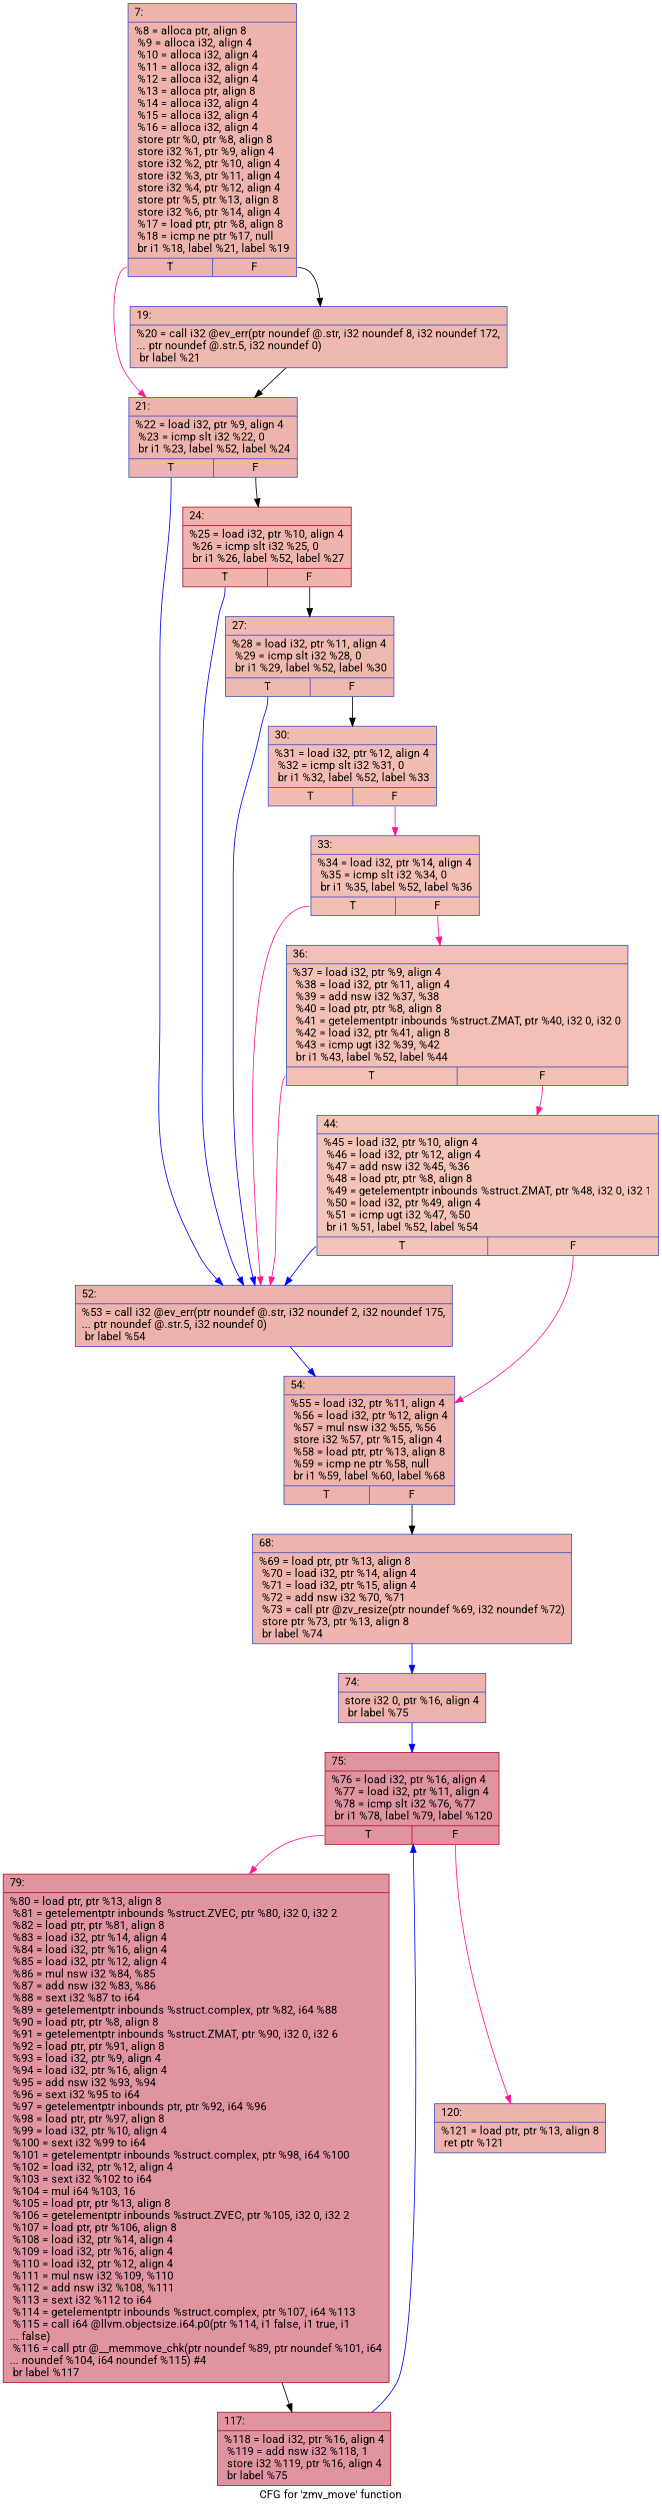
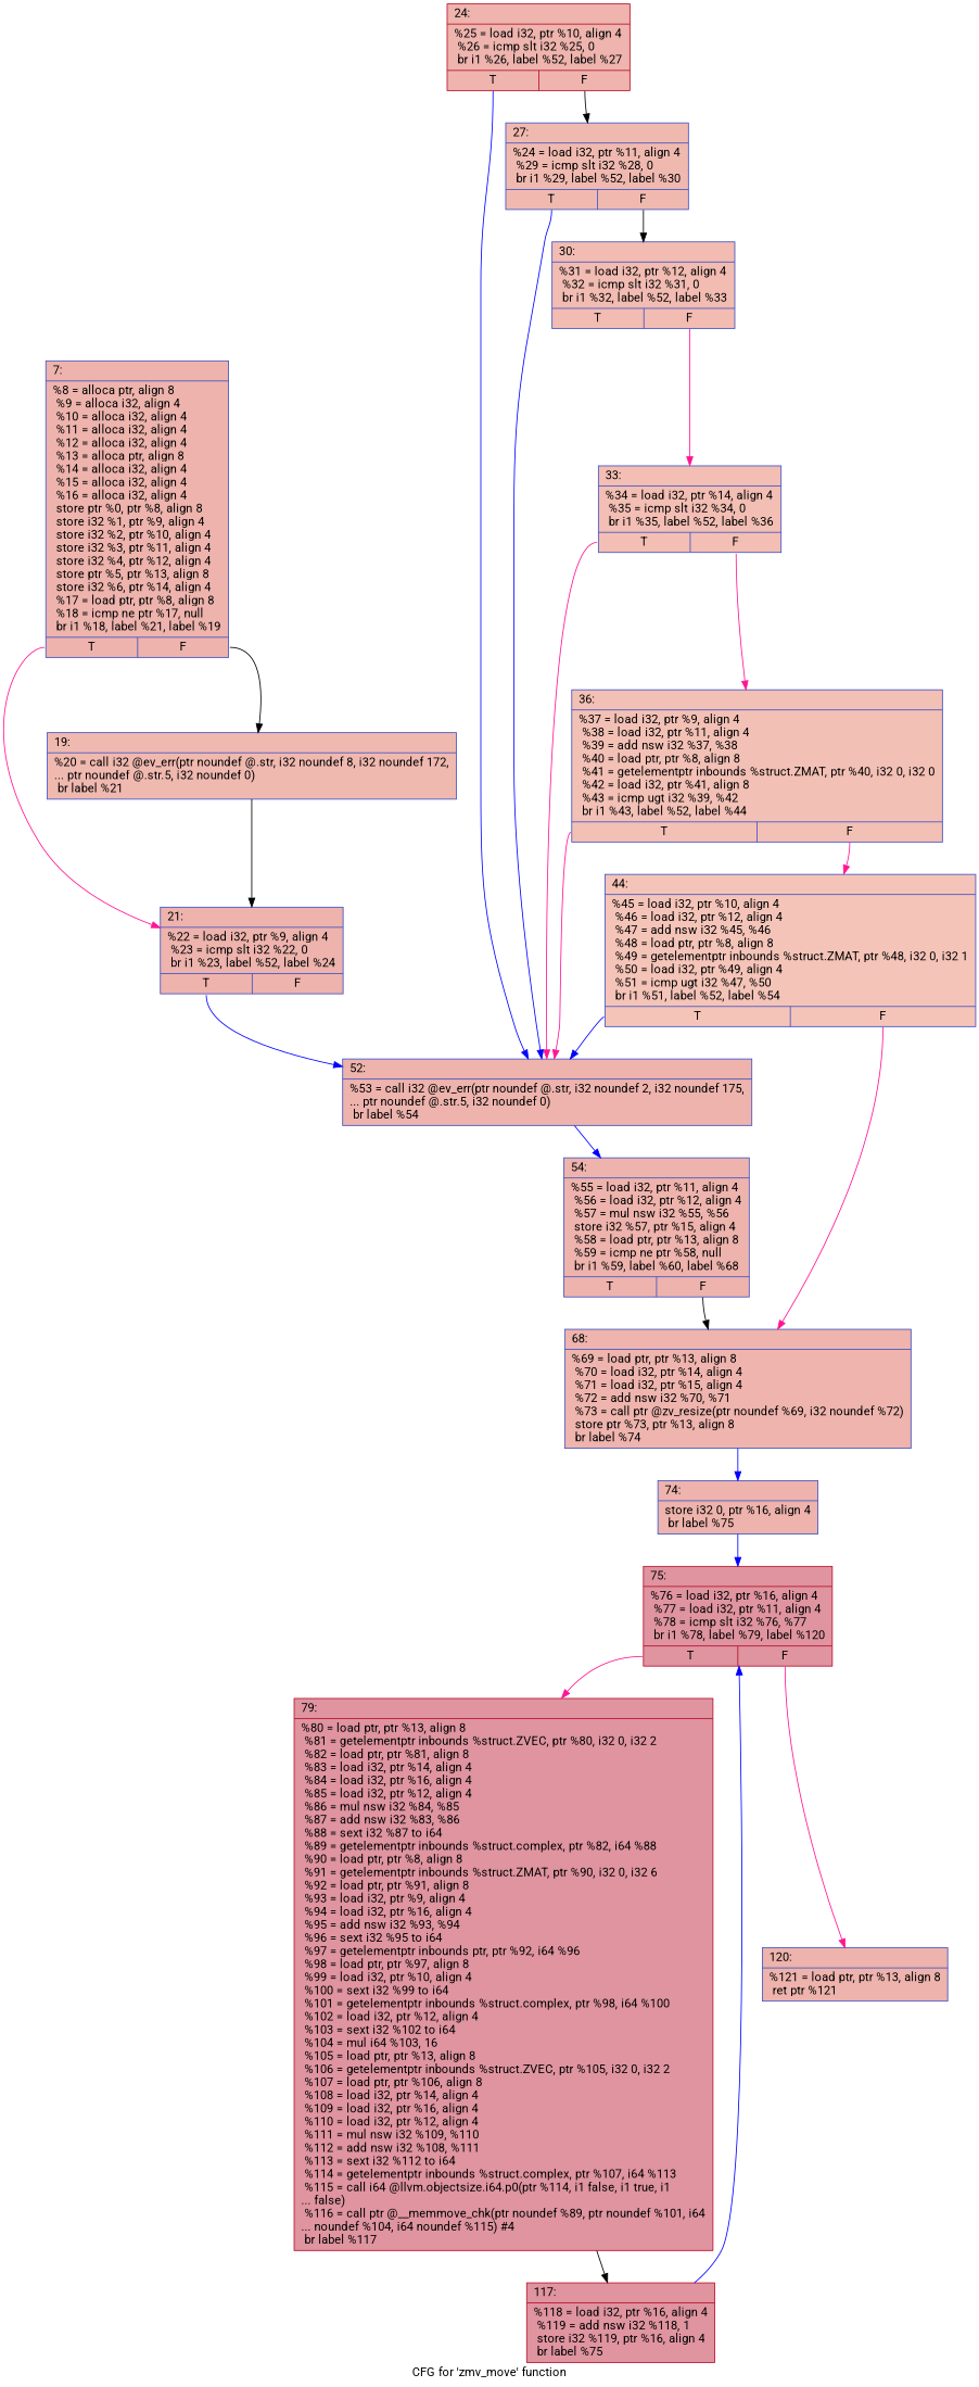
  digraph {
    fontname=Roboto
    label="CFG for 'zmv_move' function"
    node [color="#3d50c3ff" fillcolor="#d6524470" fontname=Roboto shape=record style=filled]
    edge [color=deeppink fontname=Roboto tailport=s0]
    n1 [label="{7:\l|  %8 = alloca ptr, align 8\l  %9 = alloca i32, align 4\l  %10 = alloca i32, align 4\l  %11 = alloca i32, align 4\l  %12 = alloca i32, align 4\l  %13 = alloca ptr, align 8\l  %14 = alloca i32, align 4\l  %15 = alloca i32, align 4\l  %16 = alloca i32, align 4\l  store ptr %0, ptr %8, align 8\l  store i32 %1, ptr %9, align 4\l  store i32 %2, ptr %10, align 4\l  store i32 %3, ptr %11, align 4\l  store i32 %4, ptr %12, align 4\l  store ptr %5, ptr %13, align 8\l  store i32 %6, ptr %14, align 4\l  %17 = load ptr, ptr %8, align 8\l  %18 = icmp ne ptr %17, null\l  br i1 %18, label %21, label %19\l|{<s0>T|<s1>F}}"]
    n2 [label="{21:\l|  %22 = load i32, ptr %9, align 4\l  %23 = icmp slt i32 %22, 0\l  br i1 %23, label %52, label %24\l|{<s0>T|<s1>F}}"]
    n3 [fillcolor="#de614d70" label="{19:\l|  %20 = call i32 @ev_err(ptr noundef @.str, i32 noundef 8, i32 noundef 172,\l... ptr noundef @.str.5, i32 noundef 0)\l  br label %21\l}"]
    n4 [label="{52:\l|  %53 = call i32 @ev_err(ptr noundef @.str, i32 noundef 2, i32 noundef 175,\l... ptr noundef @.str.5, i32 noundef 0)\l  br label %54\l}"]
    n5 [color="#b70d28ff" fillcolor="#d8564670" label="{24:\l|  %25 = load i32, ptr %10, align 4\l  %26 = icmp slt i32 %25, 0\l  br i1 %26, label %52, label %27\l|{<s0>T|<s1>F}}"]
    n6 [label="{54:\l|  %55 = load i32, ptr %11, align 4\l  %56 = load i32, ptr %12, align 4\l  %57 = mul nsw i32 %55, %56\l  store i32 %57, ptr %15, align 4\l  %58 = load ptr, ptr %13, align 8\l  %59 = icmp ne ptr %58, null\l  br i1 %59, label %60, label %68\l|{<s0>T|<s1>F}}"]
-   n7 [fillcolor="#de614d70" label="{27:\l|  %28 = load i32, ptr %11, align 4\l  %29 = icmp slt i32 %28, 0\l  br i1 %29, label %52, label %30\l|{<s0>T|<s1>F}}"]
+   n7 [fillcolor="#de614d70" label="{27:\l|  %24 = load i32, ptr %11, align 4\l  %29 = icmp slt i32 %28, 0\l  br i1 %29, label %52, label %30\l|{<s0>T|<s1>F}}"]
    n8 [fillcolor="#d8564670" label="{68:\l|  %69 = load ptr, ptr %13, align 8\l  %70 = load i32, ptr %14, align 4\l  %71 = load i32, ptr %15, align 4\l  %72 = add nsw i32 %70, %71\l  %73 = call ptr @zv_resize(ptr noundef %69, i32 noundef %72)\l  store ptr %73, ptr %13, align 8\l  br label %74\l}"]
    n9 [fillcolor="#e1675170" label="{30:\l|  %31 = load i32, ptr %12, align 4\l  %32 = icmp slt i32 %31, 0\l  br i1 %32, label %52, label %33\l|{<s0>T|<s1>F}}"]
    n10 [fillcolor="#e36c5570" label="{33:\l|  %34 = load i32, ptr %14, align 4\l  %35 = icmp slt i32 %34, 0\l  br i1 %35, label %52, label %36\l|{<s0>T|<s1>F}}"]
    n11 [fillcolor="#e5705870" label="{36:\l|  %37 = load i32, ptr %9, align 4\l  %38 = load i32, ptr %11, align 4\l  %39 = add nsw i32 %37, %38\l  %40 = load ptr, ptr %8, align 8\l  %41 = getelementptr inbounds %struct.ZMAT, ptr %40, i32 0, i32 0\l  %42 = load i32, ptr %41, align 8\l  %43 = icmp ugt i32 %39, %42\l  br i1 %43, label %52, label %44\l|{<s0>T|<s1>F}}"]
-   n12 [fillcolor="#e97a5f70" label="{44:\l|  %45 = load i32, ptr %10, align 4\l  %46 = load i32, ptr %12, align 4\l  %47 = add nsw i32 %45, %36\l  %48 = load ptr, ptr %8, align 8\l  %49 = getelementptr inbounds %struct.ZMAT, ptr %48, i32 0, i32 1\l  %50 = load i32, ptr %49, align 4\l  %51 = icmp ugt i32 %47, %50\l  br i1 %51, label %52, label %54\l|{<s0>T|<s1>F}}"]
+   n12 [fillcolor="#e97a5f70" label="{44:\l|  %45 = load i32, ptr %10, align 4\l  %46 = load i32, ptr %12, align 4\l  %47 = add nsw i32 %45, %46\l  %48 = load ptr, ptr %8, align 8\l  %49 = getelementptr inbounds %struct.ZMAT, ptr %48, i32 0, i32 1\l  %50 = load i32, ptr %49, align 4\l  %51 = icmp ugt i32 %47, %50\l  br i1 %51, label %52, label %54\l|{<s0>T|<s1>F}}"]
    n13 [label="{74:\l|  store i32 0, ptr %16, align 4\l  br label %75\l}"]
    n14 [color="#b70d28ff" fillcolor="#b70d2870" label="{75:\l|  %76 = load i32, ptr %16, align 4\l  %77 = load i32, ptr %11, align 4\l  %78 = icmp slt i32 %76, %77\l  br i1 %78, label %79, label %120\l|{<s0>T|<s1>F}}"]
    n15 [color="#b70d28ff" fillcolor="#b70d2870" label="{79:\l|  %80 = load ptr, ptr %13, align 8\l  %81 = getelementptr inbounds %struct.ZVEC, ptr %80, i32 0, i32 2\l  %82 = load ptr, ptr %81, align 8\l  %83 = load i32, ptr %14, align 4\l  %84 = load i32, ptr %16, align 4\l  %85 = load i32, ptr %12, align 4\l  %86 = mul nsw i32 %84, %85\l  %87 = add nsw i32 %83, %86\l  %88 = sext i32 %87 to i64\l  %89 = getelementptr inbounds %struct.complex, ptr %82, i64 %88\l  %90 = load ptr, ptr %8, align 8\l  %91 = getelementptr inbounds %struct.ZMAT, ptr %90, i32 0, i32 6\l  %92 = load ptr, ptr %91, align 8\l  %93 = load i32, ptr %9, align 4\l  %94 = load i32, ptr %16, align 4\l  %95 = add nsw i32 %93, %94\l  %96 = sext i32 %95 to i64\l  %97 = getelementptr inbounds ptr, ptr %92, i64 %96\l  %98 = load ptr, ptr %97, align 8\l  %99 = load i32, ptr %10, align 4\l  %100 = sext i32 %99 to i64\l  %101 = getelementptr inbounds %struct.complex, ptr %98, i64 %100\l  %102 = load i32, ptr %12, align 4\l  %103 = sext i32 %102 to i64\l  %104 = mul i64 %103, 16\l  %105 = load ptr, ptr %13, align 8\l  %106 = getelementptr inbounds %struct.ZVEC, ptr %105, i32 0, i32 2\l  %107 = load ptr, ptr %106, align 8\l  %108 = load i32, ptr %14, align 4\l  %109 = load i32, ptr %16, align 4\l  %110 = load i32, ptr %12, align 4\l  %111 = mul nsw i32 %109, %110\l  %112 = add nsw i32 %108, %111\l  %113 = sext i32 %112 to i64\l  %114 = getelementptr inbounds %struct.complex, ptr %107, i64 %113\l  %115 = call i64 @llvm.objectsize.i64.p0(ptr %114, i1 false, i1 true, i1\l... false)\l  %116 = call ptr @__memmove_chk(ptr noundef %89, ptr noundef %101, i64\l... noundef %104, i64 noundef %115) #4\l  br label %117\l}"]
    n16 [label="{120:\l|  %121 = load ptr, ptr %13, align 8\l  ret ptr %121\l}"]
    n17 [color="#b70d28ff" fillcolor="#b70d2870" label="{117:\l|  %118 = load i32, ptr %16, align 4\l  %119 = add nsw i32 %118, 1\l  store i32 %119, ptr %16, align 4\l  br label %75\l}"]
    n1 -> n2
    n1 -> n3 [color=black tailport=s1]
    n2 -> n4 [color=blue]
-   n2 -> n5 [color=black tailport=s1]
    n3 -> n2 [color=black]
    n4 -> n6 [color=blue]
    n5 -> n4 [color=blue]
    n5 -> n7 [color=black tailport=s1]
    n6 -> n8 [color=black tailport=s1]
    n7 -> n4 [color=blue]
    n7 -> n9 [color=black tailport=s1]
    n8 -> n13 [color=blue]
    n9 -> n10 [tailport=s1]
    n10 -> n4
    n10 -> n11 [tailport=s1]
    n11 -> n4
    n11 -> n12 [tailport=s1]
    n12 -> n4 [color=blue]
-   n12 -> n6 [tailport=s1]
+   n12 -> n8 [tailport=s1]
    n13 -> n14 [color=blue]
    n14 -> n15
    n14 -> n16 [tailport=s1]
    n15 -> n17 [color=black]
    n17 -> n14 [color=blue]
  }
